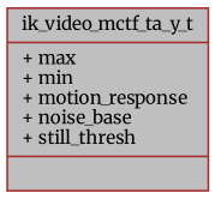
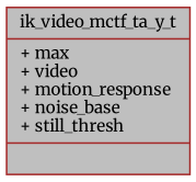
  digraph {
    fontname=Merriweather
-   n1 [color=brown fillcolor=grey75 fontcolor=black fontname=Merriweather fontsize=10 height=0.2 label="{ik_video_mctf_ta_y_t\n|+ max\l+ min\l+ motion_response\l+ noise_base\l+ still_thresh\l|}" shape=record style=filled width=0.4]
+   n1 [color=brown fillcolor=grey75 fontcolor=black fontname=Merriweather fontsize=10 height=0.2 label="{ik_video_mctf_ta_y_t\n|+ max\l+ video\l+ motion_response\l+ noise_base\l+ still_thresh\l|}" shape=record style=filled width=0.4]
  }
